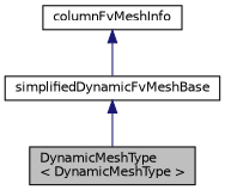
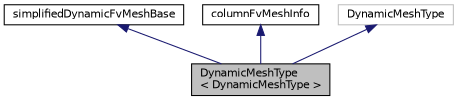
  digraph {
    node [color=black fontname=Helvetica fontsize=10 shape=record]
    edge [color=midnightblue dir=back fontname=Helvetica fontsize=10 labelfontname=Helvetica labelfontsize=10 style=solid]
    n1 [fillcolor=grey75 fontcolor=black height=0.2 label="DynamicMeshType\l\< DynamicMeshType \>" style=filled width=0.4]
    n2 [height=0.2 label=simplifiedDynamicFvMeshBase width=0.4]
    n3 [height=0.2 label=columnFvMeshInfo width=0.4]
+   n4 [color=grey75 height=0.2 label=DynamicMeshType width=0.4]
    n2 -> n1
-   n3 -> n2
+   n3 -> n1
+   n4 -> n1
  }
